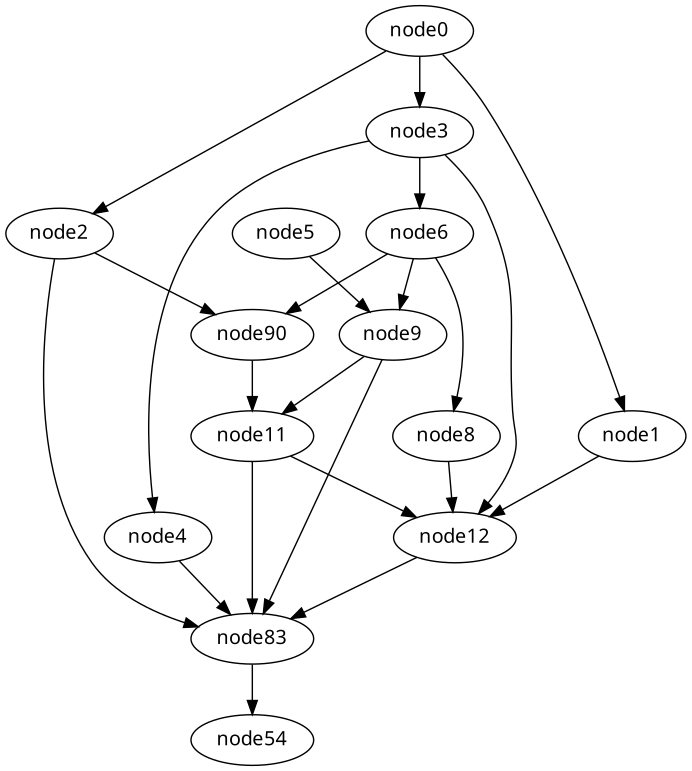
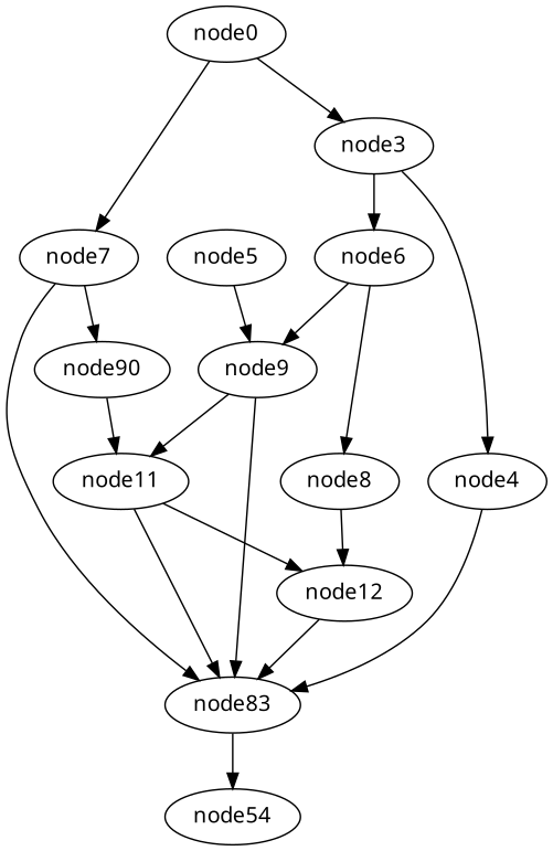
  digraph {
    fontname="Noto Sans"
    node [fontname="Noto Sans"]
    edge [fontname="Noto Sans"]
    n1 [label=node83]
    n2 [label=node54]
    node12
    node11
    n5 [label=node90]
    node9
    node8
-   node7 [label=node2]
+   node7
    node6
    node5
    node4
    node3
-   node1
    node0
    n1 -> n2
    node12 -> n1
    node11 -> n1
    node11 -> node12
    n5 -> node11
    node9 -> n1
    node9 -> node11
    node8 -> node12
    node7 -> n1
    node7 -> n5
-   node6 -> n5
    node6 -> node9
    node6 -> node8
    node5 -> node9
    node4 -> n1
-   node3 -> node12
    node3 -> node6
    node3 -> node4
-   node1 -> node12
    node0 -> node7
    node0 -> node3
-   node0 -> node1
  }
